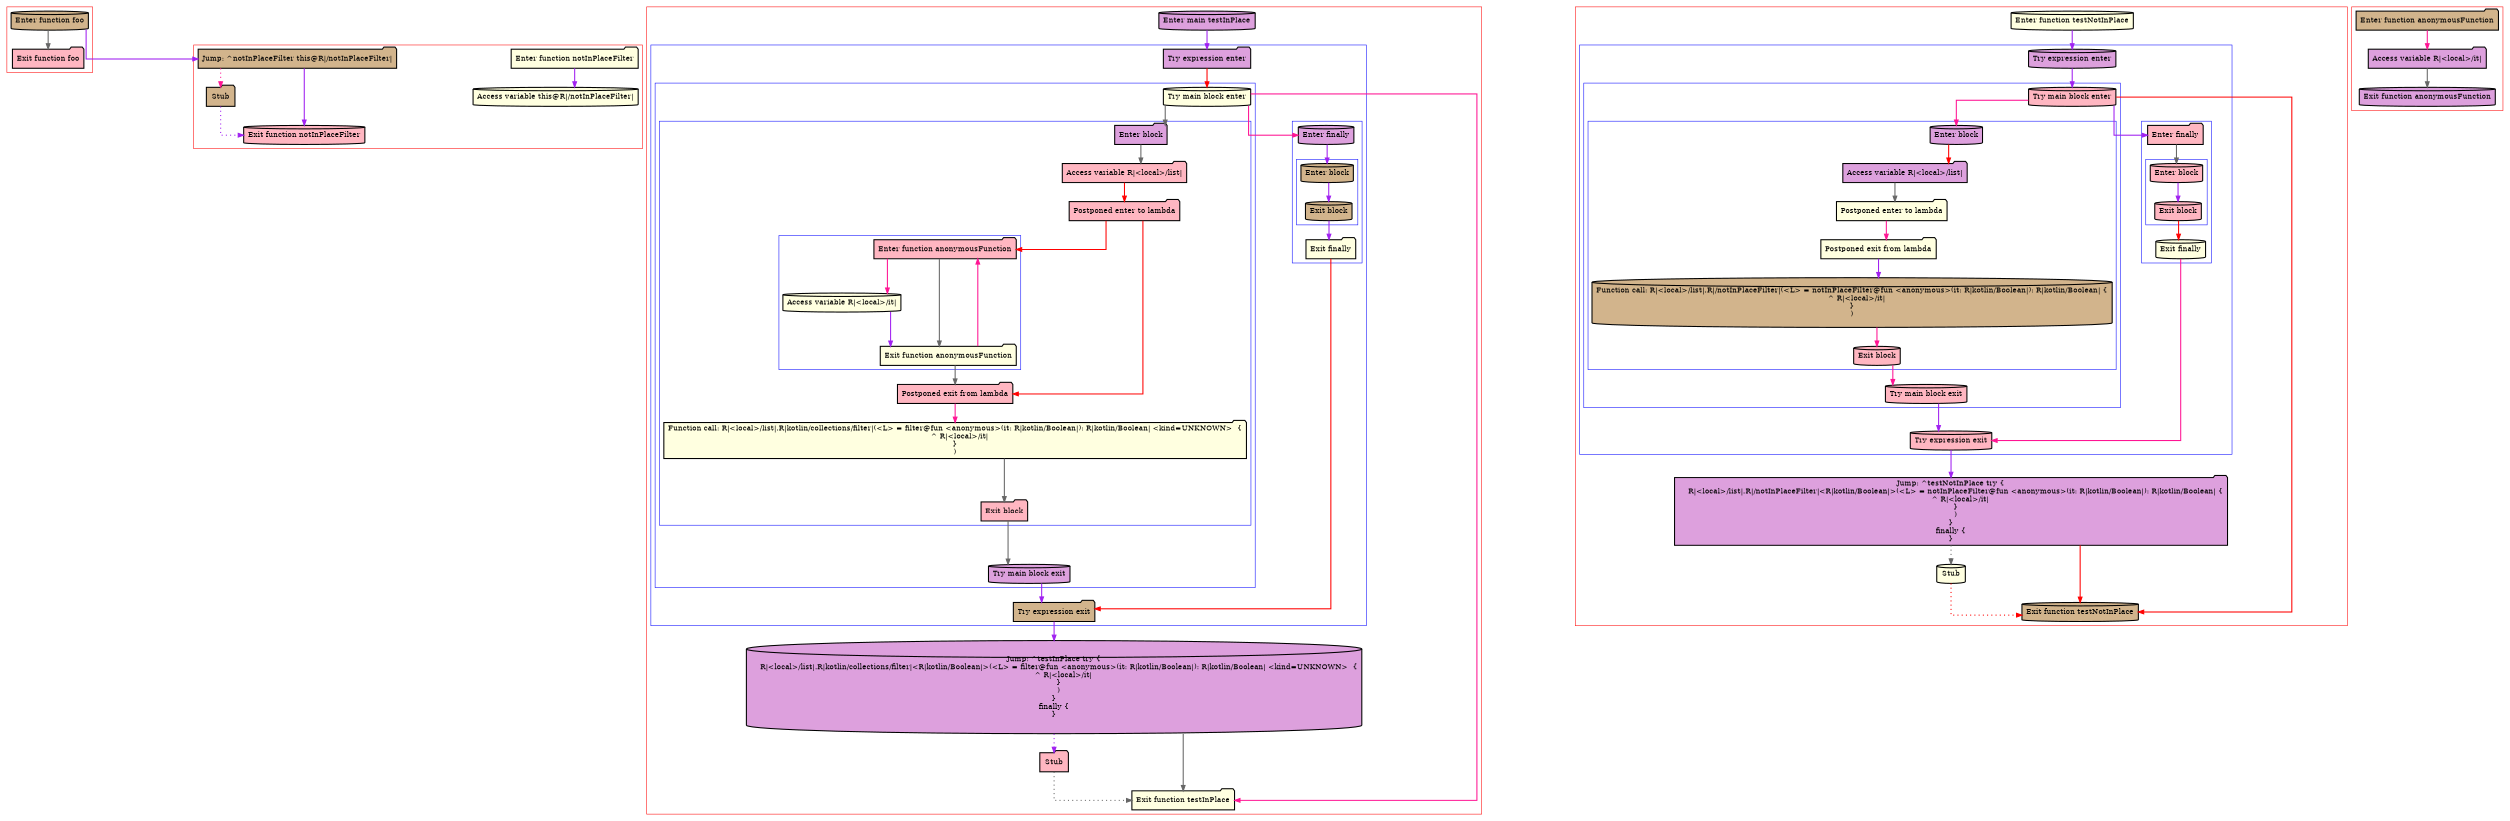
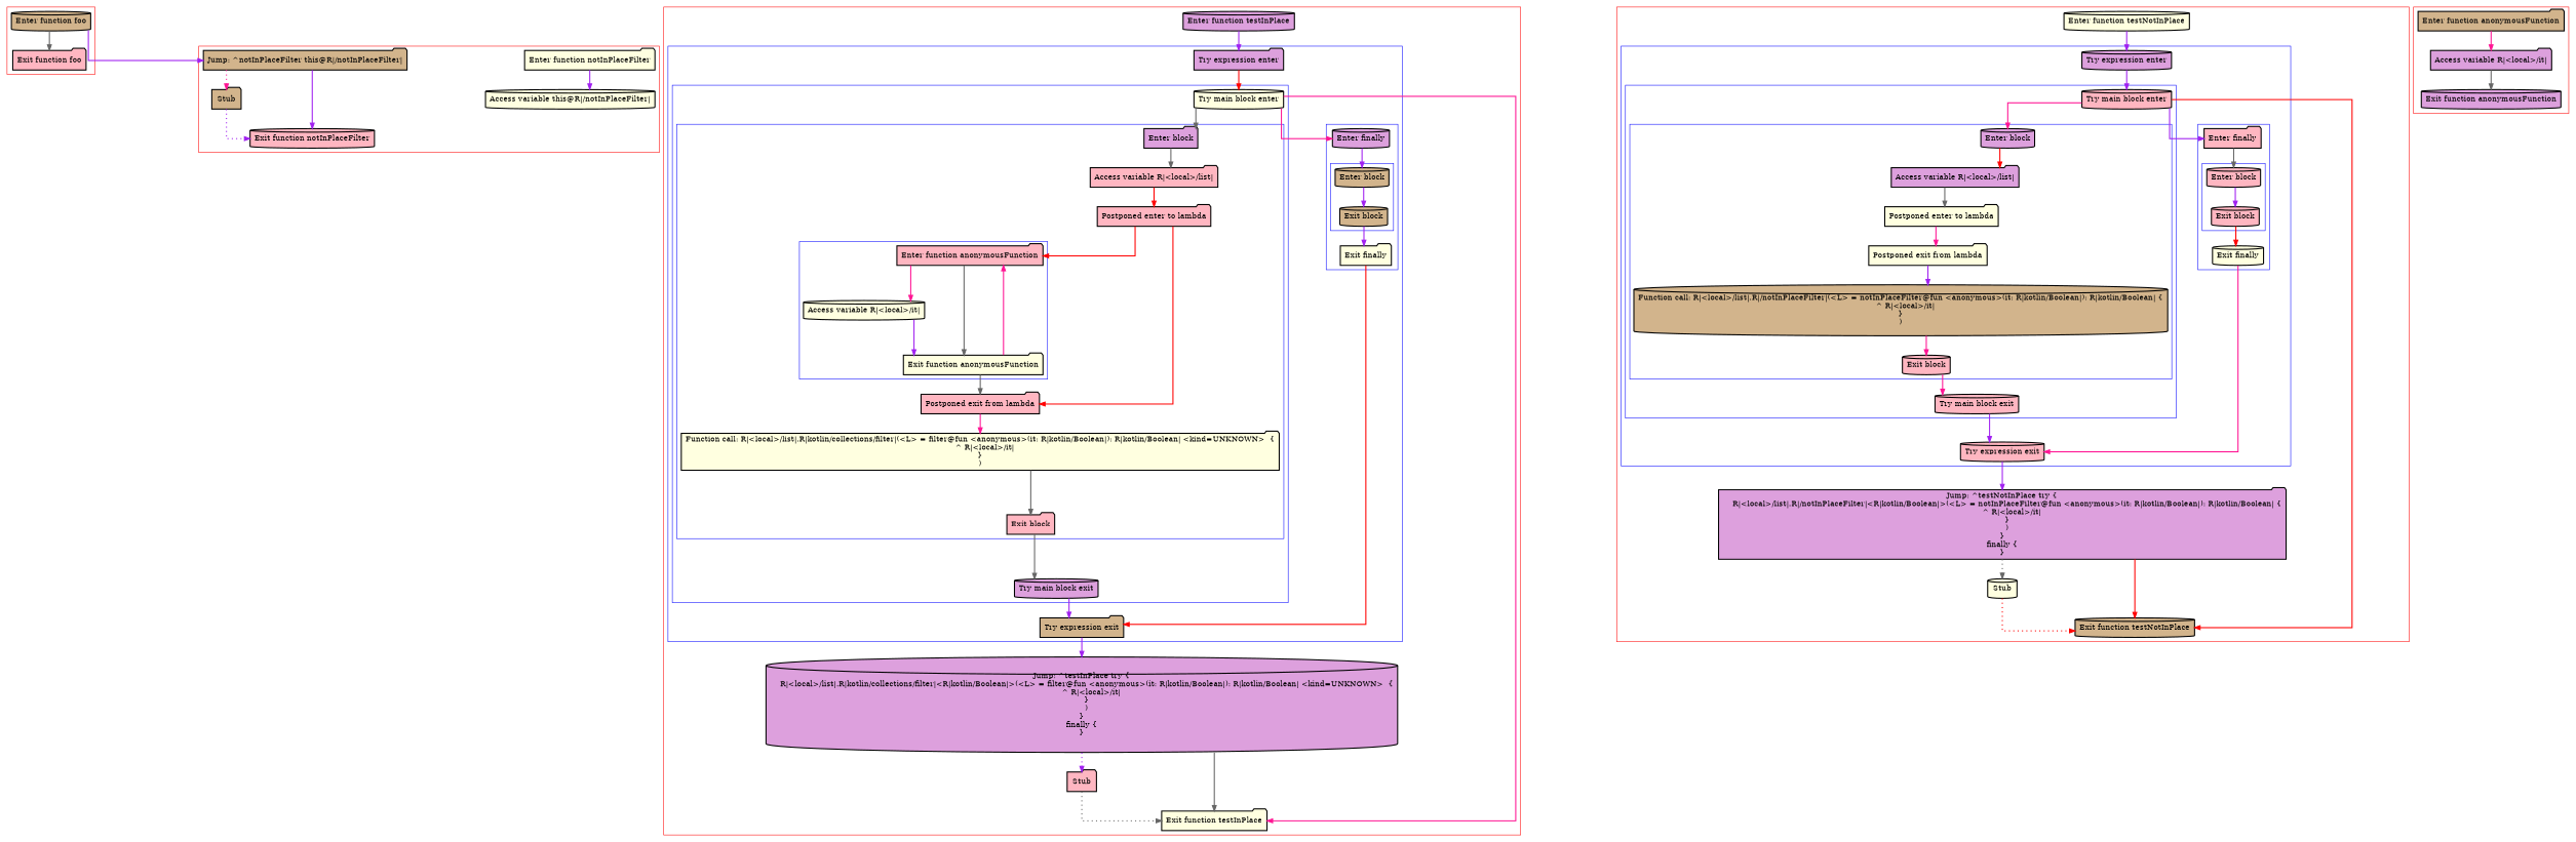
  digraph {
    nodesep=3
    splines=ortho
    node [fillcolor=lightpink penwidth=2 shape=cylinder style=filled]
    edge [color=purple penwidth=2]
    n1 [fillcolor=lightyellow label="Enter function notInPlaceFilter" shape=folder]
    n2 [fillcolor=lightyellow label="Access variable this@R|/notInPlaceFilter|"]
    n3 [fillcolor=tan label="Jump: ^notInPlaceFilter this@R|/notInPlaceFilter|" shape=folder]
    n4 [fillcolor=tan label=Stub shape=folder]
    n5 [label="Exit function notInPlaceFilter"]
    n6 [fillcolor=tan label="Enter function foo"]
    n7 [label="Exit function foo" shape=folder]
    n8 [label="Enter function anonymousFunction" shape=folder]
    n9 [fillcolor=lightyellow label="Access variable R|<local>/it|"]
    n10 [fillcolor=lightyellow label="Exit function anonymousFunction" shape=folder]
    n11 [fillcolor=plum label="Enter block" shape=folder]
    n12 [label="Access variable R|<local>/list|" shape=folder]
    n13 [label="Postponed enter to lambda" shape=folder]
    n14 [label="Postponed exit from lambda" shape=folder]
    n15 [fillcolor=lightyellow label="Function call: R|<local>/list|.R|kotlin/collections/filter|(<L> = filter@fun <anonymous>(it: R|kotlin/Boolean|): R|kotlin/Boolean| <kind=UNKNOWN>  {\n    ^ R|<local>/it|\n}\n)" shape=folder]
    n16 [label="Exit block" shape=folder]
    n17 [fillcolor=lightyellow label="Try main block enter"]
    n18 [fillcolor=plum label="Try main block exit"]
    n19 [fillcolor=tan label="Enter block"]
    n20 [fillcolor=tan label="Exit block"]
    n21 [fillcolor=plum label="Enter finally"]
    n22 [fillcolor=lightyellow label="Exit finally" shape=folder]
    n23 [fillcolor=plum label="Try expression enter" shape=folder]
    n24 [fillcolor=tan label="Try expression exit" shape=folder]
-   n25 [fillcolor=plum label="Enter main testInPlace"]
+   n25 [fillcolor=plum label="Enter function testInPlace"]
    n26 [fillcolor=plum label="Jump: ^testInPlace try {\n    R|<local>/list|.R|kotlin/collections/filter|<R|kotlin/Boolean|>(<L> = filter@fun <anonymous>(it: R|kotlin/Boolean|): R|kotlin/Boolean| <kind=UNKNOWN>  {\n        ^ R|<local>/it|\n    }\n    )\n}\nfinally {\n}\n"]
    n27 [label=Stub shape=folder]
    n28 [fillcolor=lightyellow label="Exit function testInPlace" shape=folder]
    n29 [fillcolor=plum label="Enter block"]
    n30 [fillcolor=plum label="Access variable R|<local>/list|" shape=folder]
    n31 [fillcolor=lightyellow label="Postponed enter to lambda" shape=folder]
    n32 [fillcolor=lightyellow label="Postponed exit from lambda" shape=folder]
    n33 [fillcolor=tan label="Function call: R|<local>/list|.R|/notInPlaceFilter|(<L> = notInPlaceFilter@fun <anonymous>(it: R|kotlin/Boolean|): R|kotlin/Boolean| {\n    ^ R|<local>/it|\n}\n)"]
    n34 [label="Exit block"]
    n35 [label="Try main block enter"]
    n36 [label="Try main block exit"]
    n37 [label="Enter block"]
    n38 [label="Exit block"]
    n39 [label="Enter finally" shape=folder]
    n40 [fillcolor=lightyellow label="Exit finally"]
    n41 [fillcolor=plum label="Try expression enter"]
    n42 [label="Try expression exit"]
    n43 [fillcolor=lightyellow label="Enter function testNotInPlace"]
    n44 [fillcolor=plum label="Jump: ^testNotInPlace try {\n    R|<local>/list|.R|/notInPlaceFilter|<R|kotlin/Boolean|>(<L> = notInPlaceFilter@fun <anonymous>(it: R|kotlin/Boolean|): R|kotlin/Boolean| {\n        ^ R|<local>/it|\n    }\n    )\n}\nfinally {\n}\n" shape=folder]
    n45 [fillcolor=lightyellow label=Stub]
    n46 [fillcolor=tan label="Exit function testNotInPlace"]
    n47 [fillcolor=tan label="Enter function anonymousFunction" shape=folder]
    n48 [fillcolor=plum label="Access variable R|<local>/it|" shape=folder]
    n49 [fillcolor=plum label="Exit function anonymousFunction"]
    subgraph cluster_1 {
      color=red
      n1
      n2
      n3
      n4
      n5
    }
    subgraph cluster_2 {
      color=red
      n6
      n7
    }
    subgraph cluster_3 {
      color=red
      n25
      n26
      n27
      n28
      subgraph cluster_4 {
        color=blue
        n23
        n24
        subgraph cluster_5 {
          color=blue
          n17
          n18
          subgraph cluster_6 {
            color=blue
            n11
            n12
            n13
            n14
            n15
            n16
            subgraph cluster_7 {
              color=blue
              n8
              n9
              n10
            }
          }
        }
        subgraph cluster_8 {
          color=blue
          n21
          n22
          subgraph cluster_9 {
            color=blue
            n19
            n20
          }
        }
      }
    }
    subgraph cluster_10 {
      color=red
      n43
      n44
      n45
      n46
      subgraph cluster_11 {
        color=blue
        n41
        n42
        subgraph cluster_12 {
          color=blue
          n35
          n36
          subgraph cluster_13 {
            color=blue
            n29
            n30
            n31
            n32
            n33
            n34
          }
        }
        subgraph cluster_14 {
          color=blue
          n39
          n40
          subgraph cluster_15 {
            color=blue
            n37
            n38
          }
        }
      }
    }
    subgraph cluster_16 {
      color=red
      n47
      n48
      n49
    }
    n1 -> n2
    n3 -> n4 [color=deeppink style=dotted]
    n3 -> n5
    n4 -> n5 [style=dotted]
    n6 -> n3
    n6 -> n7 [color=gray40]
    n8 -> n9 [color=deeppink]
    n8 -> n10 [color=gray40]
    n9 -> n10
    n10 -> n8 [color=deeppink]
    n10 -> n14 [color=gray40]
    n11 -> n12 [color=gray40]
    n12 -> n13 [color=red]
    n13 -> n8 [color=red]
    n13 -> n14 [color=red]
    n14 -> n15 [color=deeppink]
    n15 -> n16 [color=gray40]
    n16 -> n18 [color=gray40]
    n17 -> n11 [color=gray40]
    n17 -> n21 [color=deeppink]
    n17 -> n28 [color=deeppink]
    n18 -> n24
    n19 -> n20
    n20 -> n22
    n21 -> n19
    n22 -> n24 [color=red]
    n23 -> n17 [color=red]
    n24 -> n26
    n25 -> n23
    n26 -> n27 [style=dotted]
    n26 -> n28 [color=gray40]
    n27 -> n28 [color=gray40 style=dotted]
    n29 -> n30 [color=red]
    n30 -> n31 [color=gray40]
    n31 -> n32 [color=deeppink]
    n32 -> n33
    n33 -> n34 [color=deeppink]
    n34 -> n36 [color=deeppink]
    n35 -> n29 [color=deeppink]
    n35 -> n39
    n35 -> n46 [color=red]
    n36 -> n42
    n37 -> n38
    n38 -> n40 [color=red]
    n39 -> n37 [color=gray40]
    n40 -> n42 [color=deeppink]
    n41 -> n35
    n42 -> n44
    n43 -> n41
    n44 -> n45 [color=gray40 style=dotted]
    n44 -> n46 [color=red]
    n45 -> n46 [color=red style=dotted]
    n47 -> n48 [color=deeppink]
    n48 -> n49 [color=gray40]
  }
